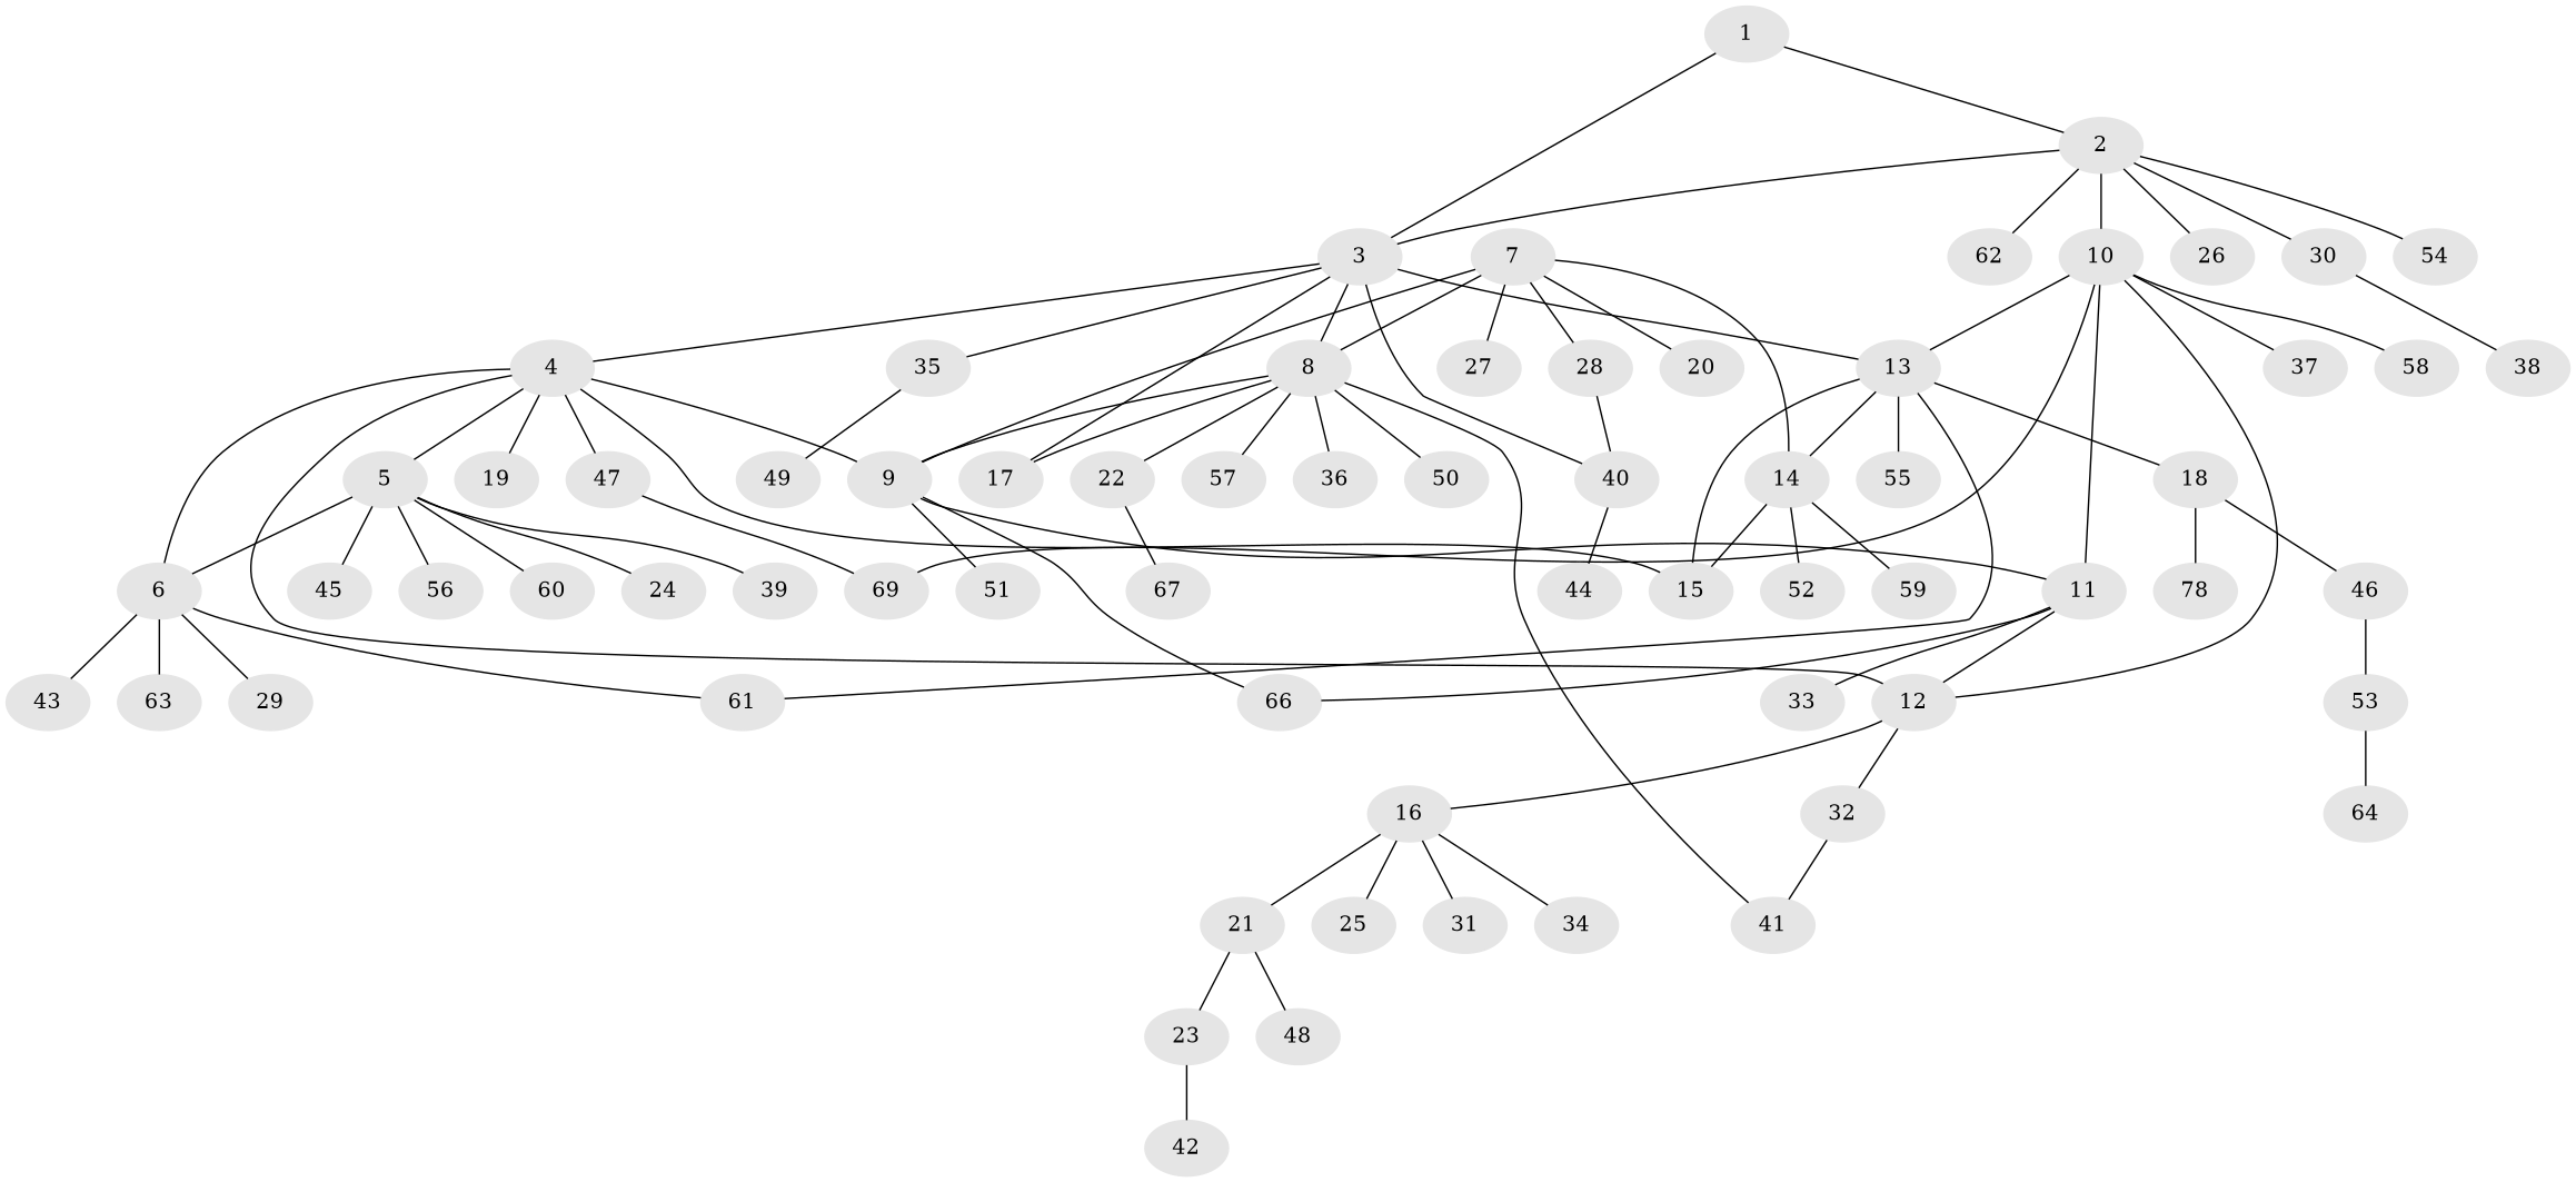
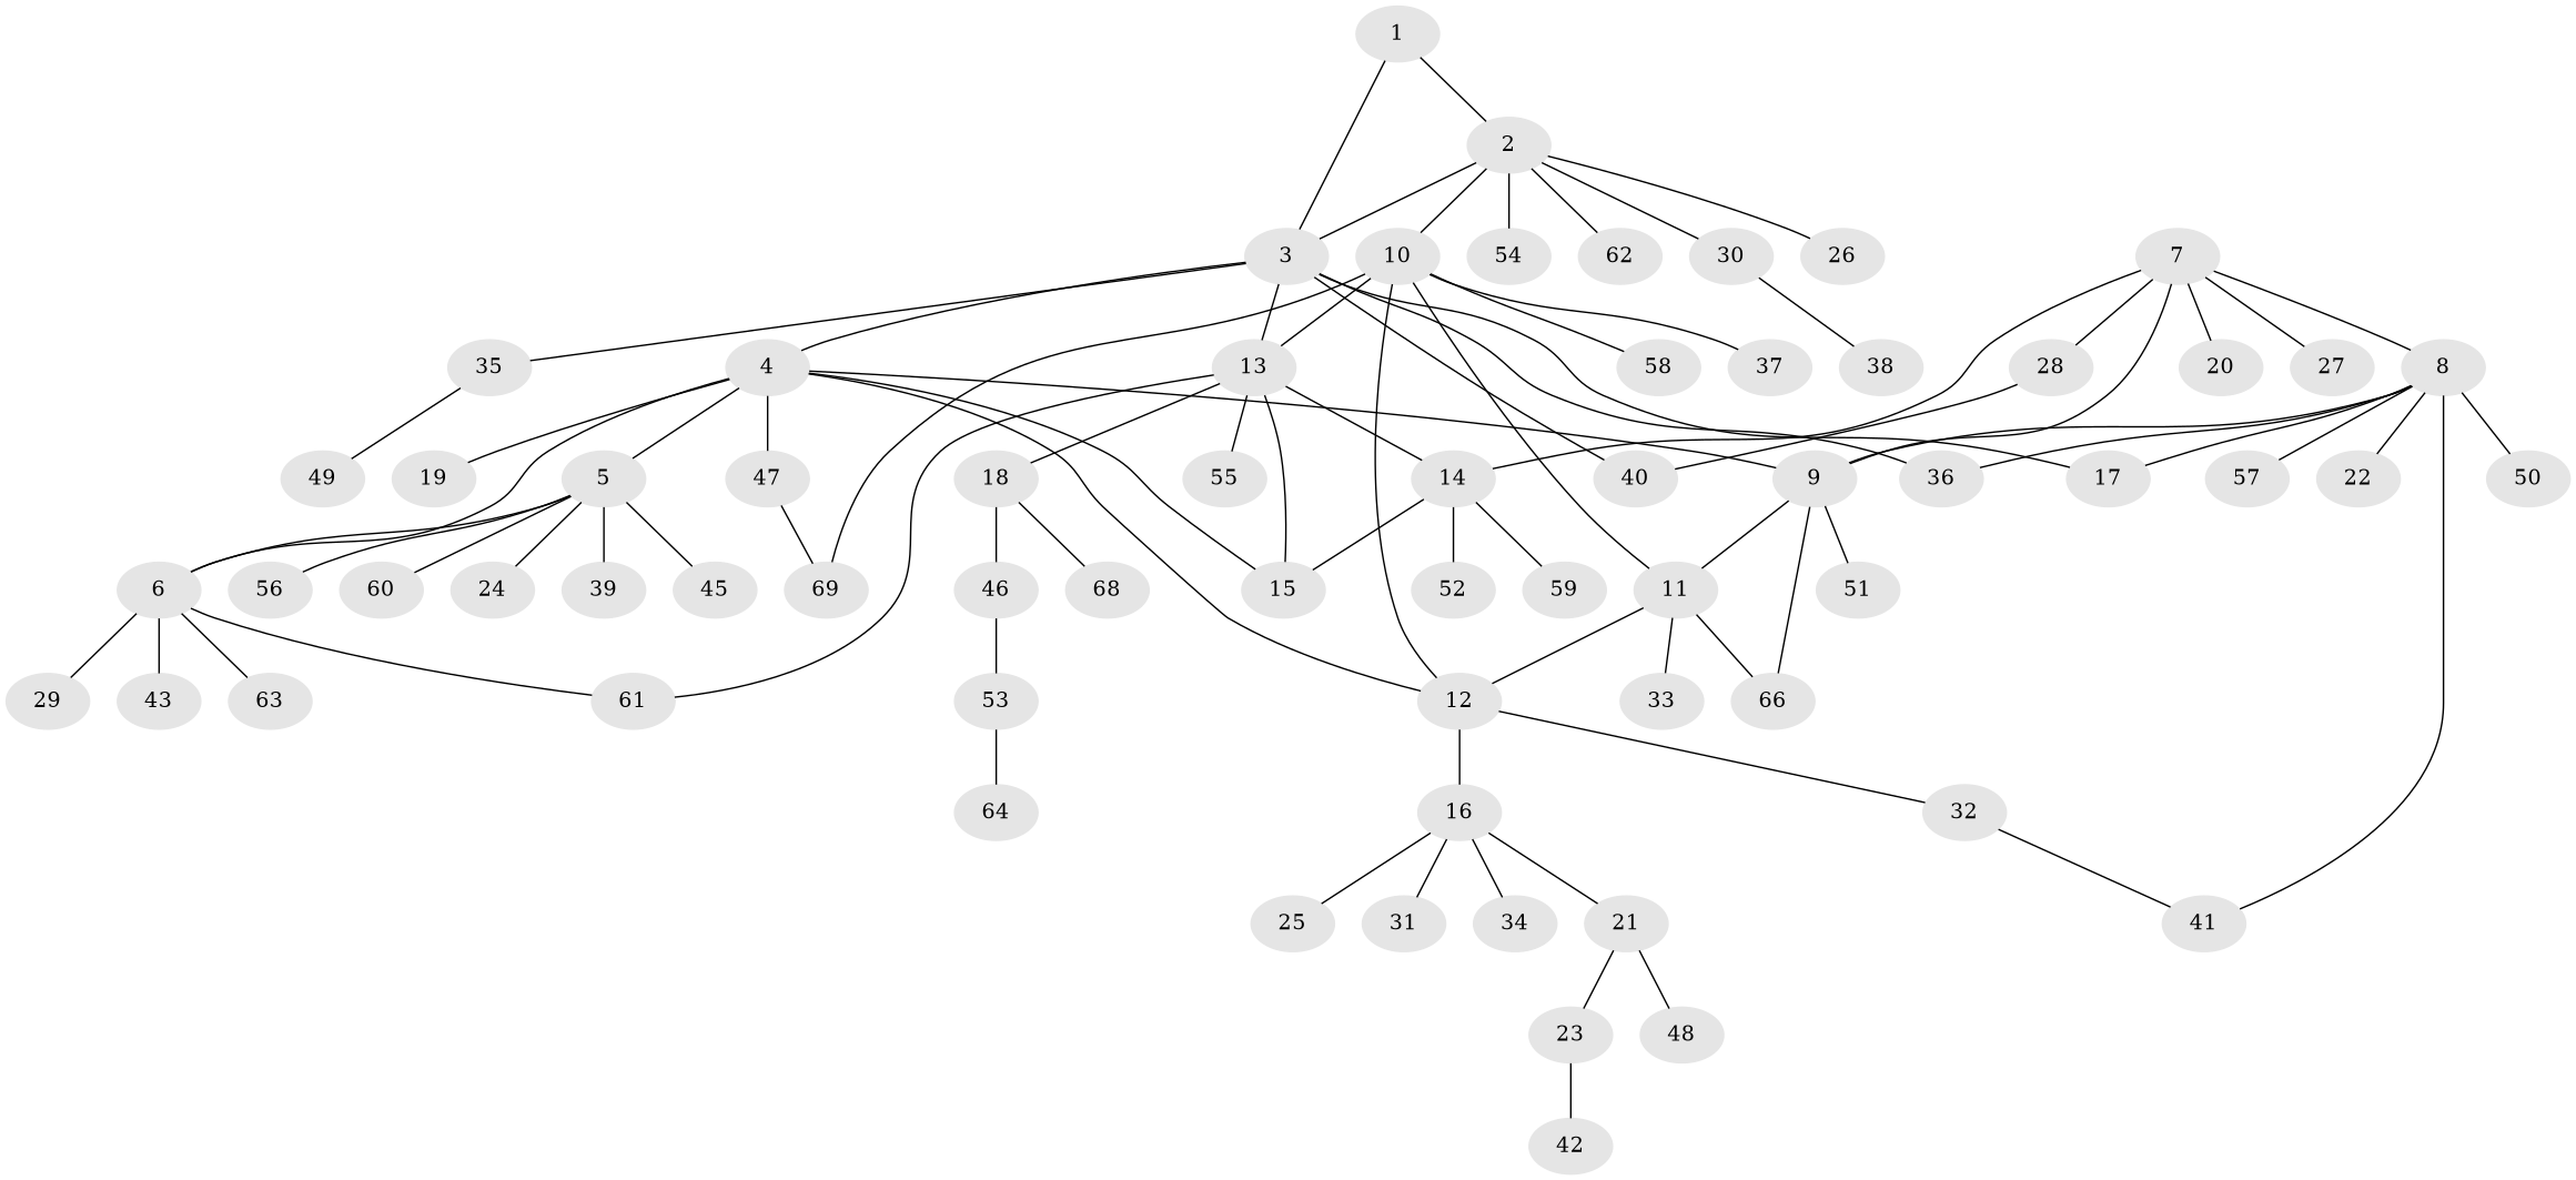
  graph {
    node [color=gray90 style=filled]
    1
    2
    3
    10
    26
    30
    54
    62
    4
    8
    13
    17
    35
    40
    22
-   67
    12
    11
    37
    58
    69
    38
    5
    6
    9
    15
    19
    47
    36
    41
    50
    57
    61
    14
    18
    55
    49
-   44
    24
    39
    45
    56
    60
    29
    43
    63
    51
    66
    16
    32
    7
    20
    27
    28
    52
    59
    33
    21
    25
    31
    34
    46
-   68 [label=78]
+   68
    23
    48
    53
    42
    64
    1 -- 2
    1 -- 3
    2 -- 3
    2 -- 10
    2 -- 26
    2 -- 30
    2 -- 54
    2 -- 62
    3 -- 4
-   3 -- 8
+   3 -- 36
    3 -- 13
    3 -- 17
    3 -- 35
    3 -- 40
    10 -- 13
    10 -- 12
    10 -- 11
    10 -- 37
    10 -- 58
    10 -- 69
    30 -- 38
    4 -- 12
    4 -- 5
    4 -- 6
    4 -- 9
    4 -- 15
    4 -- 19
    4 -- 47
    8 -- 17
    8 -- 22
    8 -- 9
    8 -- 36
    8 -- 41
    8 -- 50
    8 -- 57
    13 -- 15
    13 -- 61
    13 -- 14
    13 -- 18
    13 -- 55
    35 -- 49
-   40 -- 44
-   22 -- 67
    12 -- 16
    12 -- 32
    11 -- 12
    11 -- 66
    11 -- 33
    5 -- 6
    5 -- 24
    5 -- 39
    5 -- 45
    5 -- 56
    5 -- 60
    6 -- 61
    6 -- 29
    6 -- 43
    6 -- 63
    9 -- 11
    9 -- 51
    9 -- 66
    47 -- 69
    14 -- 15
    14 -- 52
    14 -- 59
    18 -- 46
    18 -- 68
    16 -- 21
    16 -- 25
    16 -- 31
    16 -- 34
    32 -- 41
    7 -- 8
    7 -- 9
    7 -- 14
    7 -- 20
    7 -- 27
    7 -- 28
    28 -- 40
    21 -- 23
    21 -- 48
    46 -- 53
    23 -- 42
    53 -- 64
  }
